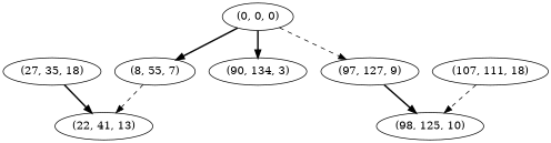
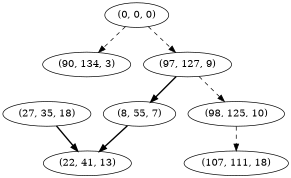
  digraph {
    edge [style=bold]
    n1 [label="(8, 55, 7)"]
    "(0, 0, 0)"
    "(90, 134, 3)"
    "(97, 127, 9)"
    "(22, 41, 13)"
    "(27, 35, 18)"
    "(98, 125, 10)"
    "(107, 111, 18)"
-   n1 -> "(22, 41, 13)" [style=dashed]
-   "(0, 0, 0)" -> n1
-   "(0, 0, 0)" -> "(90, 134, 3)"
+   n1 -> "(22, 41, 13)"
+   "(97, 127, 9)" -> n1
+   "(0, 0, 0)" -> "(90, 134, 3)" [style=dashed]
    "(0, 0, 0)" -> "(97, 127, 9)" [style=dashed]
-   "(97, 127, 9)" -> "(98, 125, 10)"
+   "(97, 127, 9)" -> "(98, 125, 10)" [style=dashed]
    "(27, 35, 18)" -> "(22, 41, 13)"
-   "(107, 111, 18)" -> "(98, 125, 10)" [style=dashed]
+   "(98, 125, 10)" -> "(107, 111, 18)" [style=dashed]
  }
